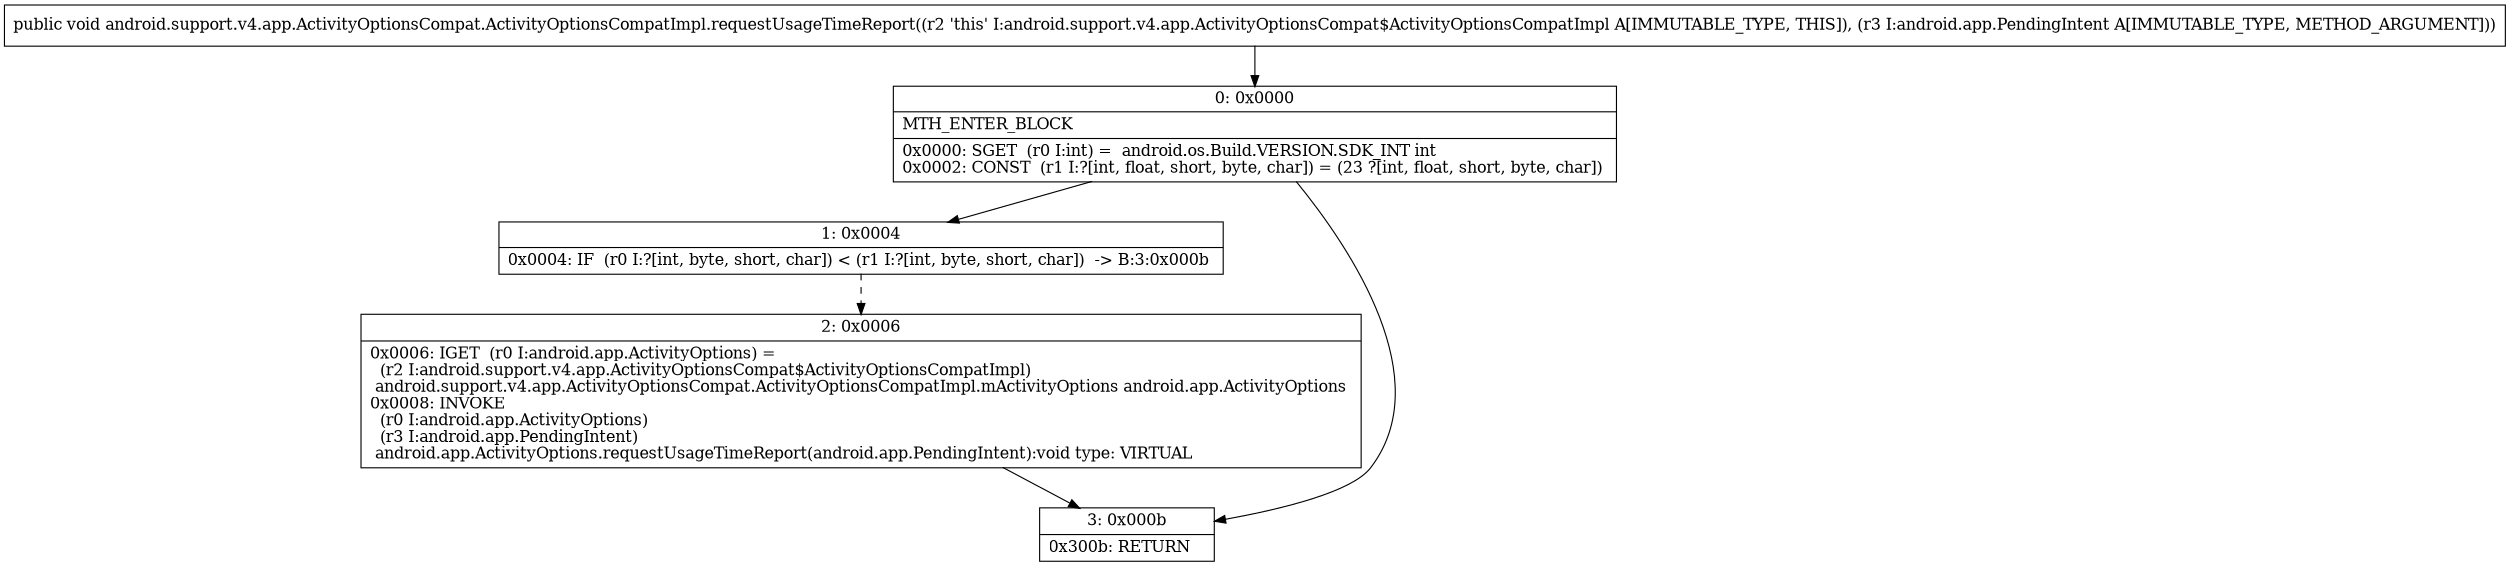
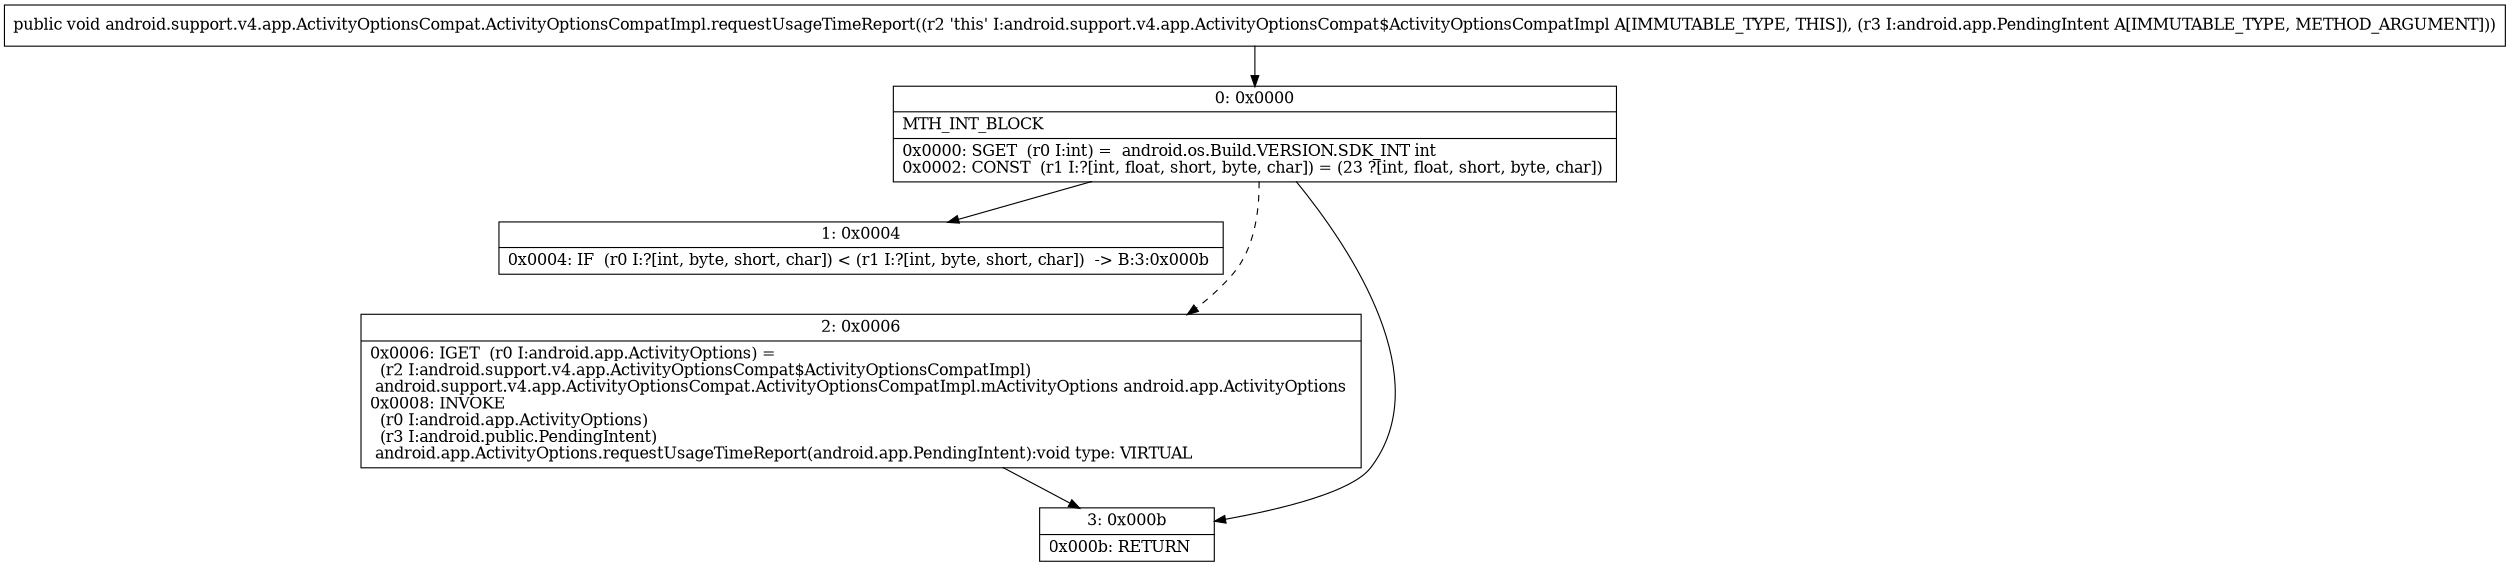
  digraph {
    node [shape=record]
-   n1 [label="{0\:\ 0x0000|MTH_ENTER_BLOCK\l|0x0000: SGET  (r0 I:int) =  android.os.Build.VERSION.SDK_INT int \l0x0002: CONST  (r1 I:?[int, float, short, byte, char]) = (23 ?[int, float, short, byte, char]) \l}"]
+   n1 [label="{0\:\ 0x0000|MTH_INT_BLOCK\l|0x0000: SGET  (r0 I:int) =  android.os.Build.VERSION.SDK_INT int \l0x0002: CONST  (r1 I:?[int, float, short, byte, char]) = (23 ?[int, float, short, byte, char]) \l}"]
    n2 [label="{1\:\ 0x0004|0x0004: IF  (r0 I:?[int, byte, short, char]) \< (r1 I:?[int, byte, short, char])  \-\> B:3:0x000b \l}"]
-   n3 [label="{3\:\ 0x000b|0x300b: RETURN   \l}"]
-   n4 [label="{2\:\ 0x0006|0x0006: IGET  (r0 I:android.app.ActivityOptions) = \l  (r2 I:android.support.v4.app.ActivityOptionsCompat$ActivityOptionsCompatImpl)\l android.support.v4.app.ActivityOptionsCompat.ActivityOptionsCompatImpl.mActivityOptions android.app.ActivityOptions \l0x0008: INVOKE  \l  (r0 I:android.app.ActivityOptions)\l  (r3 I:android.app.PendingIntent)\l android.app.ActivityOptions.requestUsageTimeReport(android.app.PendingIntent):void type: VIRTUAL \l}"]
+   n3 [label="{3\:\ 0x000b|0x000b: RETURN   \l}"]
+   n4 [label="{2\:\ 0x0006|0x0006: IGET  (r0 I:android.app.ActivityOptions) = \l  (r2 I:android.support.v4.app.ActivityOptionsCompat$ActivityOptionsCompatImpl)\l android.support.v4.app.ActivityOptionsCompat.ActivityOptionsCompatImpl.mActivityOptions android.app.ActivityOptions \l0x0008: INVOKE  \l  (r0 I:android.app.ActivityOptions)\l  (r3 I:android.public.PendingIntent)\l android.app.ActivityOptions.requestUsageTimeReport(android.app.PendingIntent):void type: VIRTUAL \l}"]
    n5 [label="{public void android.support.v4.app.ActivityOptionsCompat.ActivityOptionsCompatImpl.requestUsageTimeReport((r2 'this' I:android.support.v4.app.ActivityOptionsCompat$ActivityOptionsCompatImpl A[IMMUTABLE_TYPE, THIS]), (r3 I:android.app.PendingIntent A[IMMUTABLE_TYPE, METHOD_ARGUMENT])) }"]
    n1 -> n2
    n1 -> n3
-   n2 -> n4 [style=dashed]
+   n1 -> n4 [style=dashed]
    n4 -> n3
    n5 -> n1
  }
